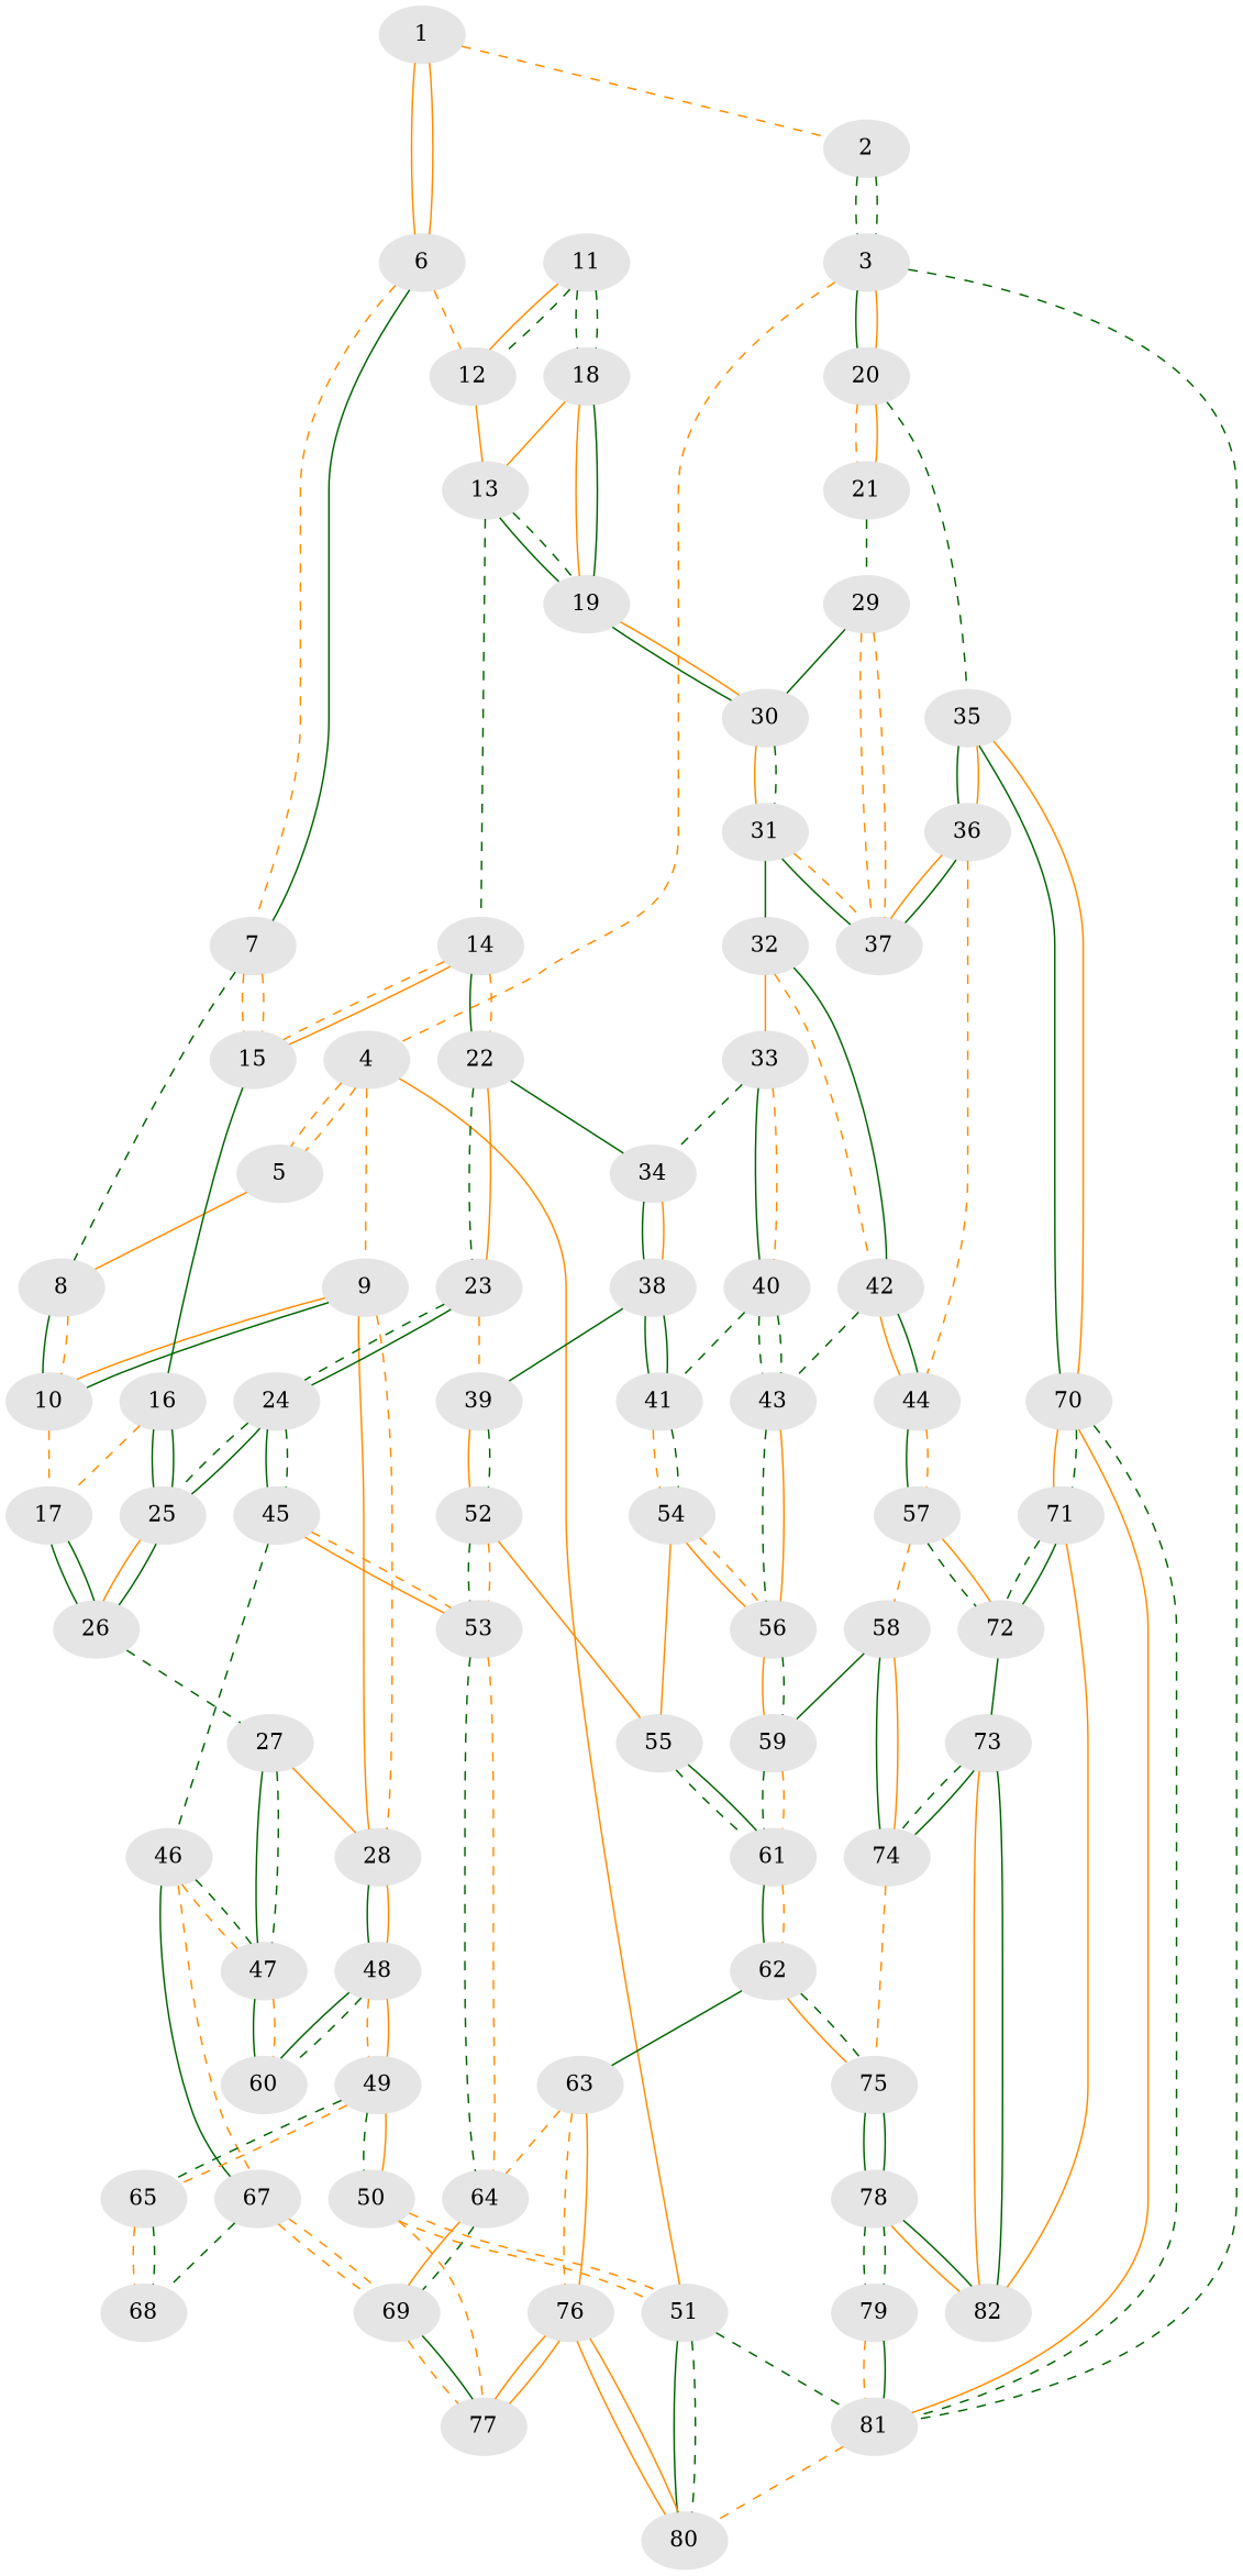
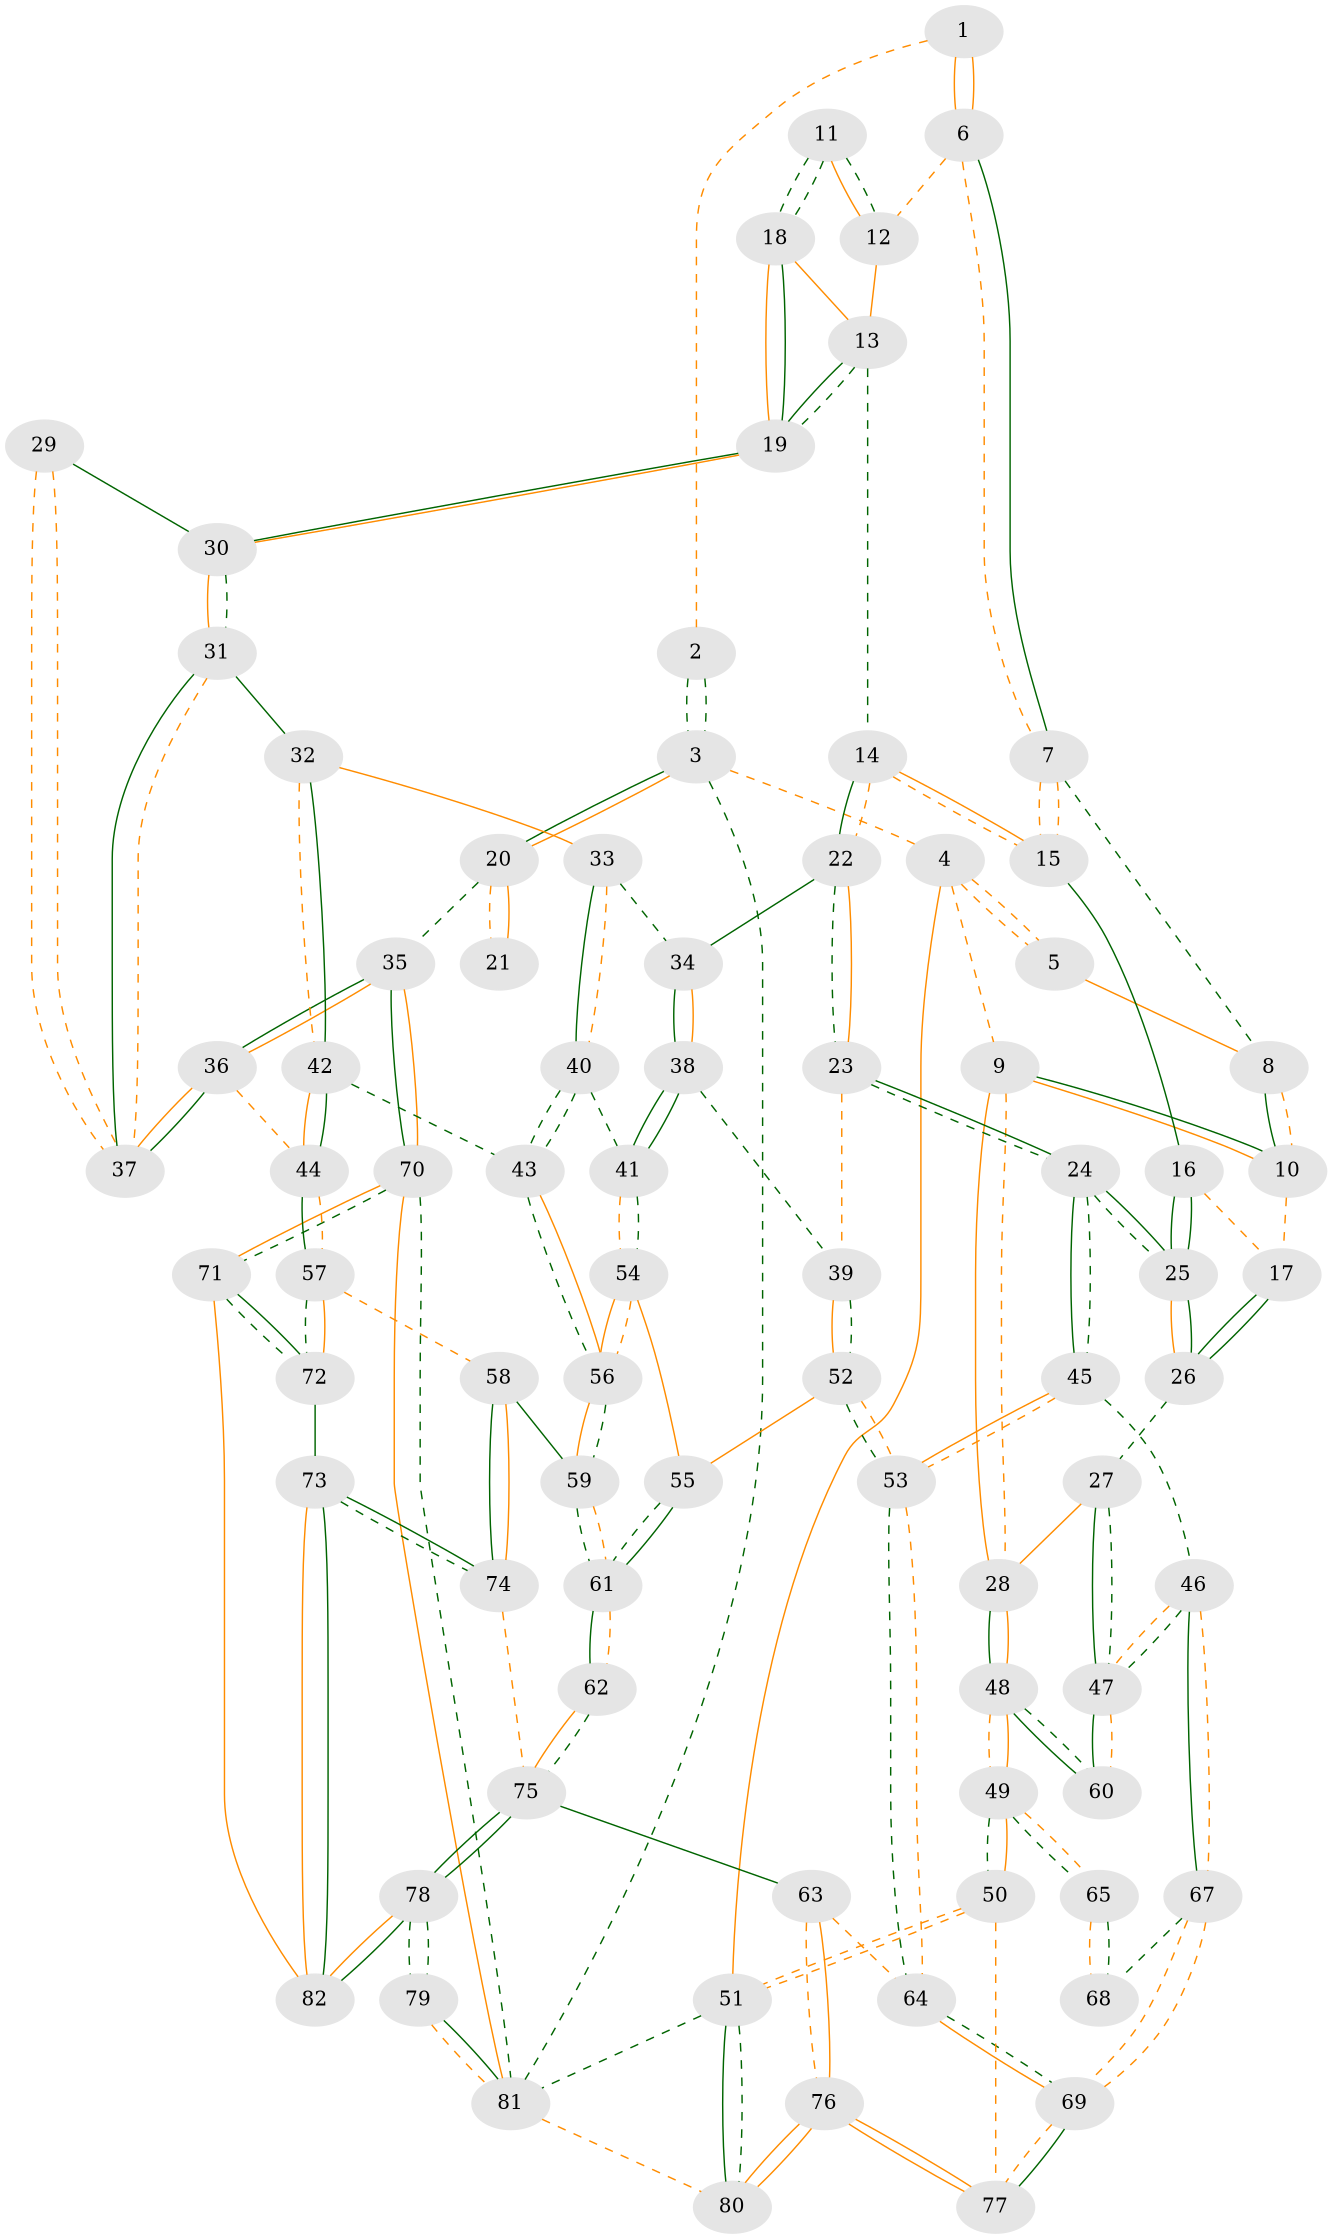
  graph {
    node [color=gray90 style=filled]
    edge [color=darkgreen style=solid]
    1
    2
    6
    3
    7
    12
    4
    20
    81
    11
    18
    5
    9
    51
    21
    35
    80
    8
    10
    28
    15
    13
    16
    17
    48
    26
    19
    14
    22
    30
    23
    34
    25
    27
    29
    31
    36
    70
    37
    24
    39
    38
    45
    52
    46
    53
    47
    60
    49
    32
    33
    42
    40
    44
    43
    41
    71
    57
    54
    55
    56
    59
    58
    72
    67
    64
    69
    68
    50
    65
    77
    61
    62
    74
    73
    75
    63
    76
    78
    82
    79
    1 -- 2 [color=darkorange style=dashed]
    1 -- 6 [color=darkorange]
    1 -- 6 [color=darkorange]
    2 -- 3 [style=dashed]
    2 -- 3 [style=dashed]
    6 -- 7 [color=darkorange style=dashed]
    6 -- 7
    6 -- 12 [color=darkorange style=dashed]
    3 -- 4 [color=darkorange style=dashed]
    3 -- 20
    3 -- 20 [color=darkorange]
    3 -- 81 [style=dashed]
    7 -- 8 [style=dashed]
    7 -- 15 [color=darkorange style=dashed]
    7 -- 15 [color=darkorange style=dashed]
    12 -- 13 [color=darkorange]
    4 -- 5 [color=darkorange style=dashed]
    4 -- 5 [color=darkorange style=dashed]
    4 -- 9 [color=darkorange style=dashed]
    4 -- 51 [color=darkorange]
    20 -- 21 [color=darkorange style=dashed]
    20 -- 21 [color=darkorange]
    20 -- 35 [style=dashed]
    81 -- 80 [color=darkorange style=dashed]
    11 -- 12 [color=darkorange]
    11 -- 12 [style=dashed]
    11 -- 18 [style=dashed]
    11 -- 18 [style=dashed]
    18 -- 13 [color=darkorange]
    18 -- 19 [color=darkorange]
    18 -- 19
    5 -- 8 [color=darkorange]
    9 -- 10 [color=darkorange]
    9 -- 10
    9 -- 28 [color=darkorange]
    9 -- 28 [color=darkorange style=dashed]
    51 -- 81 [style=dashed]
    51 -- 80
    51 -- 80 [style=dashed]
-   21 -- 29 [style=dashed]
    35 -- 36
    35 -- 36 [color=darkorange]
    35 -- 70
    35 -- 70 [color=darkorange]
    8 -- 10
    8 -- 10 [color=darkorange style=dashed]
    10 -- 17 [color=darkorange style=dashed]
    28 -- 48
    28 -- 48 [color=darkorange]
    15 -- 16
    13 -- 19
    13 -- 19 [style=dashed]
    13 -- 14 [style=dashed]
    16 -- 17 [color=darkorange style=dashed]
    16 -- 25
    16 -- 25
    17 -- 26
    17 -- 26
    48 -- 60
    48 -- 60 [style=dashed]
    48 -- 49 [color=darkorange style=dashed]
    48 -- 49 [color=darkorange]
    26 -- 27 [style=dashed]
    19 -- 30
    19 -- 30 [color=darkorange]
    14 -- 15 [color=darkorange style=dashed]
    14 -- 15 [color=darkorange]
    14 -- 22
    14 -- 22 [color=darkorange style=dashed]
    22 -- 23 [style=dashed]
    22 -- 23 [color=darkorange]
    22 -- 34
    30 -- 31 [color=darkorange]
    30 -- 31 [style=dashed]
    23 -- 24 [style=dashed]
    23 -- 24
    23 -- 39 [color=darkorange style=dashed]
    34 -- 38
    34 -- 38 [color=darkorange]
    25 -- 26 [color=darkorange]
    25 -- 26
    27 -- 28 [color=darkorange]
    27 -- 47
    27 -- 47 [style=dashed]
    29 -- 30
    29 -- 37 [color=darkorange style=dashed]
    29 -- 37 [color=darkorange style=dashed]
    31 -- 37
    31 -- 37 [color=darkorange style=dashed]
    31 -- 32
    36 -- 37 [color=darkorange]
    36 -- 37
    36 -- 44 [color=darkorange style=dashed]
    70 -- 81 [color=darkorange]
    70 -- 81 [style=dashed]
    70 -- 71 [color=darkorange]
    70 -- 71 [style=dashed]
    24 -- 25 [style=dashed]
    24 -- 25
    24 -- 45
    24 -- 45 [style=dashed]
    39 -- 52 [color=darkorange]
    39 -- 52 [style=dashed]
-   38 -- 39
+   38 -- 39 [style=dashed]
    38 -- 41
    38 -- 41
    45 -- 46 [style=dashed]
    45 -- 53 [color=darkorange]
    45 -- 53 [color=darkorange style=dashed]
    52 -- 53 [style=dashed]
    52 -- 53 [color=darkorange style=dashed]
    52 -- 55 [color=darkorange]
    46 -- 47 [color=darkorange style=dashed]
    46 -- 47 [style=dashed]
    46 -- 67
    46 -- 67 [color=darkorange style=dashed]
    53 -- 64 [style=dashed]
    53 -- 64 [color=darkorange style=dashed]
    47 -- 60
    47 -- 60 [color=darkorange style=dashed]
    49 -- 50 [style=dashed]
    49 -- 50 [color=darkorange]
    49 -- 65 [style=dashed]
    49 -- 65 [color=darkorange style=dashed]
    32 -- 33 [color=darkorange]
    32 -- 42 [color=darkorange style=dashed]
    32 -- 42
    33 -- 34 [style=dashed]
    33 -- 40
    33 -- 40 [color=darkorange style=dashed]
    42 -- 44 [color=darkorange]
    42 -- 44
    42 -- 43 [style=dashed]
    40 -- 43 [style=dashed]
    40 -- 43 [style=dashed]
    40 -- 41 [style=dashed]
    44 -- 57
    44 -- 57 [color=darkorange style=dashed]
    43 -- 56 [style=dashed]
    43 -- 56 [color=darkorange]
    41 -- 54 [color=darkorange style=dashed]
    41 -- 54 [style=dashed]
    71 -- 72 [style=dashed]
    71 -- 72
    71 -- 82 [color=darkorange]
    57 -- 58 [color=darkorange style=dashed]
    57 -- 72 [style=dashed]
    57 -- 72 [color=darkorange]
    54 -- 55 [color=darkorange]
    54 -- 56 [color=darkorange]
    54 -- 56 [color=darkorange style=dashed]
    55 -- 61 [style=dashed]
    55 -- 61
    56 -- 59 [color=darkorange]
    56 -- 59 [style=dashed]
    59 -- 61 [style=dashed]
    59 -- 61 [color=darkorange style=dashed]
    58 -- 59
    58 -- 74
    58 -- 74 [color=darkorange]
    72 -- 73
    67 -- 69 [color=darkorange style=dashed]
    67 -- 69 [color=darkorange style=dashed]
    67 -- 68 [style=dashed]
    64 -- 69 [color=darkorange]
    64 -- 69 [style=dashed]
    69 -- 77 [color=darkorange style=dashed]
    69 -- 77
    50 -- 51 [color=darkorange style=dashed]
    50 -- 51 [color=darkorange style=dashed]
    50 -- 77 [color=darkorange style=dashed]
    65 -- 68 [color=darkorange style=dashed]
    65 -- 68 [style=dashed]
    61 -- 62
    61 -- 62 [color=darkorange style=dashed]
    62 -- 75 [color=darkorange]
    62 -- 75 [style=dashed]
-   62 -- 63
+   75 -- 63
    74 -- 75 [color=darkorange style=dashed]
    73 -- 74 [style=dashed]
    73 -- 74
    73 -- 82 [color=darkorange]
    73 -- 82
    75 -- 78
    75 -- 78
    63 -- 64 [color=darkorange style=dashed]
    63 -- 76 [color=darkorange style=dashed]
    63 -- 76 [color=darkorange]
    76 -- 80 [color=darkorange]
    76 -- 80 [color=darkorange]
    76 -- 77 [color=darkorange]
    76 -- 77 [color=darkorange]
    78 -- 82 [color=darkorange]
    78 -- 82
    78 -- 79 [style=dashed]
    78 -- 79 [style=dashed]
    79 -- 81 [color=darkorange style=dashed]
    79 -- 81
  }
